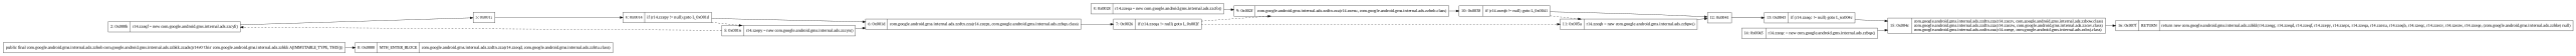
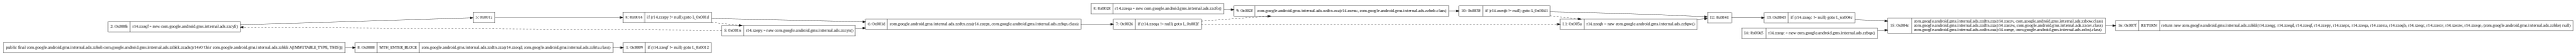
  digraph {
    fontname="PT Serif"
    rankdir=LR
    node [fontname="PT Serif" shape=record]
    edge [fontname="PT Serif"]
    n1 [label="{0\:\ 0x0000|MTH_ENTER_BLOCK\l|com.google.android.gms.internal.ads.zzdtn.zza(r14.zzeqd, com.google.android.gms.internal.ads.zzbtu.class)\l}"]
+   n2 [label="{1\:\ 0x0009|if (r14.zzeqf != null) goto L_0x0012\l}"]
    n3 [label="{2\:\ 0x000b|r14.zzeqf = new com.google.android.gms.internal.ads.zzcyf()\l}"]
    n4 [label="{3\:\ 0x0012}"]
    n5 [label="{4\:\ 0x0014|if (r14.zzepy != null) goto L_0x001d\l}"]
    n6 [label="{5\:\ 0x0016|r14.zzepy = new com.google.android.gms.internal.ads.zzcyn()\l}"]
    n7 [label="{6\:\ 0x001d|com.google.android.gms.internal.ads.zzdtn.zza(r14.zzepz, com.google.android.gms.internal.ads.zzbqx.class)\l}"]
    n8 [label="{7\:\ 0x0026|if (r14.zzeqa != null) goto L_0x002f\l}"]
    n9 [label="{9\:\ 0x002f|com.google.android.gms.internal.ads.zzdtn.zza(r14.zzezu, com.google.android.gms.internal.ads.zzbnb.class)\l}"]
    n10 [label="{11\:\ 0x003a|r14.zzeqb = new com.google.android.gms.internal.ads.zzbpw()\l}"]
    n11 [label="{8\:\ 0x0028|r14.zzeqa = new com.google.android.gms.internal.ads.zzcfo()\l}"]
    n12 [label="{10\:\ 0x0038|if (r14.zzeqb != null) goto L_0x0041\l}"]
    n13 [label="{12\:\ 0x0041}"]
    n14 [label="{13\:\ 0x0043|if (r14.zzeqc != null) goto L_6x004c\l}"]
    n15 [label="{15\:\ 0x004c|com.google.android.gms.internal.ads.zzdtn.zza(r14.zzezv, com.google.android.gms.internal.ads.zzbow.class)\lcom.google.android.gms.internal.ads.zzdtn.zza(r14.zzezw, com.google.android.gms.internal.ads.zzcov.class)\lcom.google.android.gms.internal.ads.zzdtn.zza(r14.zzeqe, com.google.android.gms.internal.ads.zzbxj.class)\l}"]
    n16 [label="{14\:\ 0x0045|r14.zzeqc = new com.google.android.gms.internal.ads.zzbqs()\l}"]
    n17 [label="{16\:\ 0x007f|RETURN\l|return new com.google.android.gms.internal.ads.zzbkl(r14.zzeqg, r14.zzeqd, r14.zzeqf, r14.zzepy, r14.zzepz, r14.zzeqa, r14.zzezu, r14.zzeqb, r14.zzeqc, r14.zzezv, r14.zzezw, r14.zzeqe, (com.google.android.gms.internal.ads.zzbke) null)\l}"]
    n18 [label="{public final com.google.android.gms.internal.ads.zzbob com.google.android.gms.internal.ads.zzbkk.zzads((r14v0 'this' com.google.android.gms.internal.ads.zzbkk A[IMMUTABLE_TYPE, THIS])) }"]
+   n1 -> n2
    n3 -> n4
    n4 -> n5
    n5 -> n6 [style=dashed]
    n5 -> n7
    n6 -> n3 [style=dashed]
    n6 -> n7
    n7 -> n8
    n8 -> n9 [style=dashed]
    n8 -> n10 [style=dashed]
    n9 -> n12
    n10 -> n13
    n11 -> n9
    n12 -> n10 [style=dashed]
    n12 -> n13
    n13 -> n14
    n14 -> n15
    n15 -> n17
    n16 -> n15
    n18 -> n1
  }
